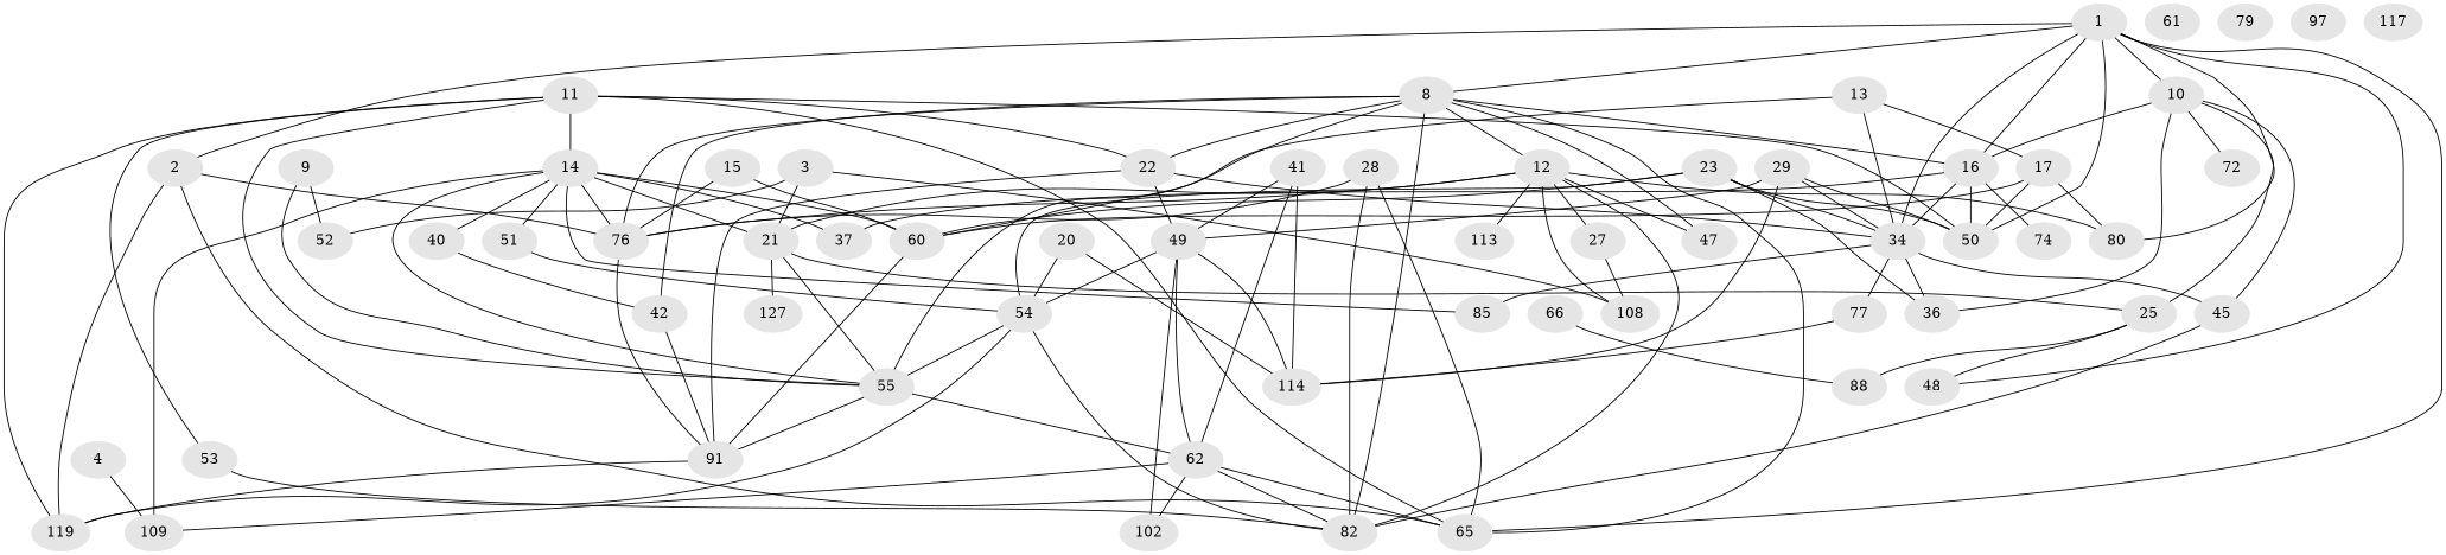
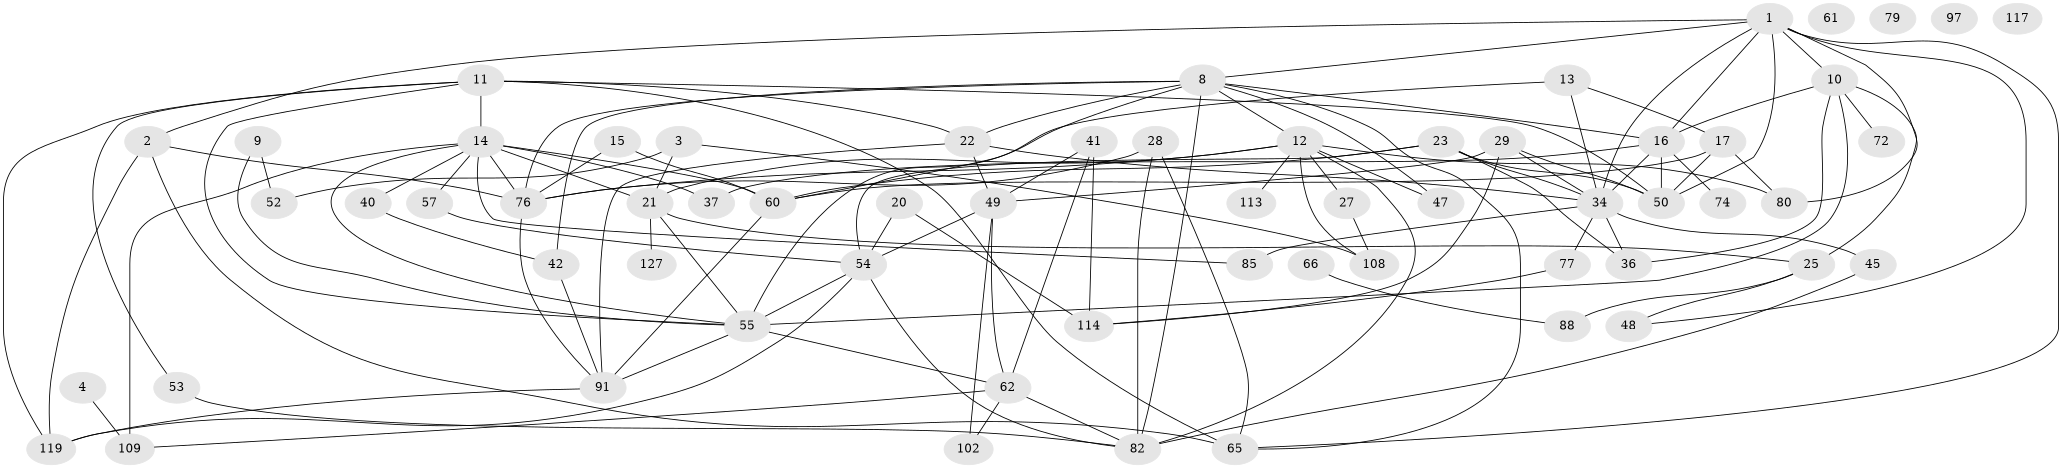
  graph {
    node [color=gray90 style=filled]
    1 [super="+6+100+30"]
    2 [super="+89+64+103"]
    8 [super="+18+58"]
    10 [super="+96+26"]
    16 [super="+107"]
    34 [super="+56"]
    48
    50 [super="+63+116"]
    65 [super="+95"]
    80
    76 [super="+111+115"]
    119
    47
    12 [super="+57+67"]
    22 [super="+24+38+93+69"]
    42
    55 [super="+81"]
    82 [super="+106"]
    25 [super="+75"]
    36 [super="+110+39"]
    72
    37
    74
    85
    45
    77
    91 [super="+105"]
    3 [super="+19"]
    21 [super="+104"]
    52
    108
    127
    4
    109
    27 [super="+43"]
    113
    49 [super="+123+98"]
    62 [super="+101"]
    9
    88
    11 [super="+61"]
    14 [super="+90+125+44+73"]
    53
    60 [super="+84"]
    40
-   51
+   51 [label=57]
    17 [super="+71+32"]
    13
    54
    15 [super="+94"]
    20
    114 [super="+118"]
    102
    23 [super="+120"]
    28 [super="+121"]
    29 [super="+78+99"]
    n57 [label=61]
    41 [super="+46"]
    66
    79
    97
    117
    1 -- 2
    1 -- 8
    1 -- 10
    1 -- 16
    1 -- 34
    1 -- 48
    1 -- 50
    1 -- 65
    1 -- 80
    2 -- 65
    2 -- 76
    2 -- 119
    8 -- 16
    8 -- 65
    8 -- 76
    8 -- 47
    8 -- 12
    8 -- 22 [weight=2]
    8 -- 42
    8 -- 55
    8 -- 82
    10 -- 16
-   10 -- 45
+   10 -- 55
    10 -- 25
    10 -- 36
    10 -- 72
    16 -- 34
    16 -- 50
    16 -- 37
    16 -- 74
    34 -- 36
    34 -- 85
    34 -- 45
    34 -- 77
    76 -- 91
    12 -- 80
    12 -- 76
    12 -- 47
    12 -- 82
    12 -- 21
    12 -- 108 [weight=2]
    12 -- 27
    12 -- 113
    22 -- 34
    22 -- 91
    22 -- 49
    42 -- 91
    55 -- 91 [weight=2]
    55 -- 62
    25 -- 48
    25 -- 88
    45 -- 82
    77 -- 114
    91 -- 119
    3 -- 21
    3 -- 52
    3 -- 108
    21 -- 55
    21 -- 25
    21 -- 127
    4 -- 109
    27 -- 108
    49 -- 62
    49 -- 54
-   49 -- 114
    49 -- 102
-   62 -- 65
    62 -- 82
    62 -- 109
    62 -- 102
    9 -- 55
    9 -- 52
    11 -- 50
    11 -- 65 [weight=2]
    11 -- 119
    11 -- 22
    11 -- 55
    11 -- 14 [weight=2]
    11 -- 53
    14 -- 76
    14 -- 55
    14 -- 37
    14 -- 85
    14 -- 21
    14 -- 109
    14 -- 60
    14 -- 40
    14 -- 51
    53 -- 82
    60 -- 91
    40 -- 42
    51 -- 54
    17 -- 50
    17 -- 80
    17 -- 60
    13 -- 34
    13 -- 60
    13 -- 17
    54 -- 119
    54 -- 55
    54 -- 82
    15 -- 76
    15 -- 60
    20 -- 54
    20 -- 114
    23 -- 34
    23 -- 50
    23 -- 36
    23 -- 60
    23 -- 54
    28 -- 65
    28 -- 76
    28 -- 82
    29 -- 34
    29 -- 50
    29 -- 49
    29 -- 114
    41 -- 49
    41 -- 62
    41 -- 114
    66 -- 88
  }
